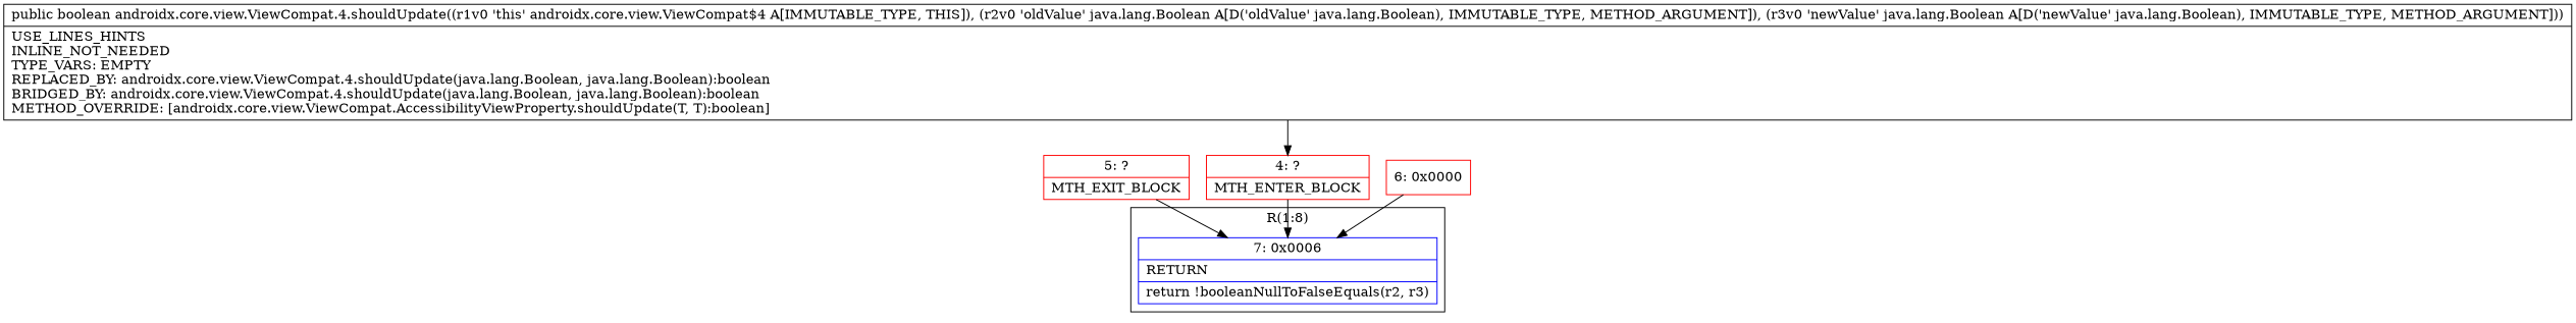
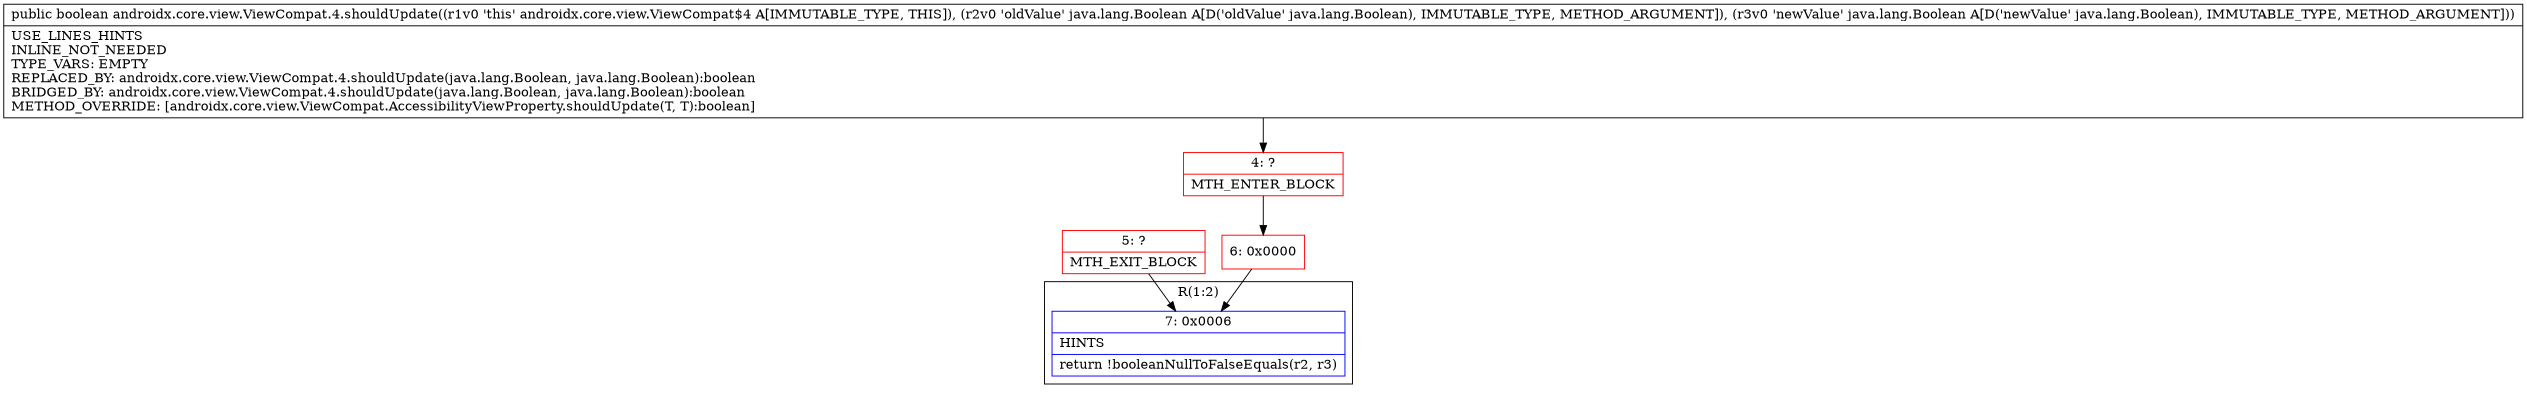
  digraph {
    node [color=red shape=record]
-   n1 [color=blue label="{7\:\ 0x0006|RETURN\l|return !booleanNullToFalseEquals(r2, r3)\l}"]
+   n1 [color=blue label="{7\:\ 0x0006|HINTS\l|return !booleanNullToFalseEquals(r2, r3)\l}"]
    n2 [label="{5\:\ ?|MTH_EXIT_BLOCK\l}"]
    n3 [label="{4\:\ ?|MTH_ENTER_BLOCK\l}"]
    n4 [label="{6\:\ 0x0000}"]
    n5 [label="{public boolean androidx.core.view.ViewCompat.4.shouldUpdate((r1v0 'this' androidx.core.view.ViewCompat$4 A[IMMUTABLE_TYPE, THIS]), (r2v0 'oldValue' java.lang.Boolean A[D('oldValue' java.lang.Boolean), IMMUTABLE_TYPE, METHOD_ARGUMENT]), (r3v0 'newValue' java.lang.Boolean A[D('newValue' java.lang.Boolean), IMMUTABLE_TYPE, METHOD_ARGUMENT]))  | USE_LINES_HINTS\lINLINE_NOT_NEEDED\lTYPE_VARS: EMPTY\lREPLACED_BY: androidx.core.view.ViewCompat.4.shouldUpdate(java.lang.Boolean, java.lang.Boolean):boolean\lBRIDGED_BY: androidx.core.view.ViewCompat.4.shouldUpdate(java.lang.Boolean, java.lang.Boolean):boolean\lMETHOD_OVERRIDE: [androidx.core.view.ViewCompat.AccessibilityViewProperty.shouldUpdate(T, T):boolean]\l}" color=""]
    subgraph cluster_1 {
-     label="R(1:8)"
+     label="R(1:2)"
      n1
    }
    n2 -> n1
-   n3 -> n1
+   n3 -> n4
    n4 -> n1
    n5 -> n3
  }
